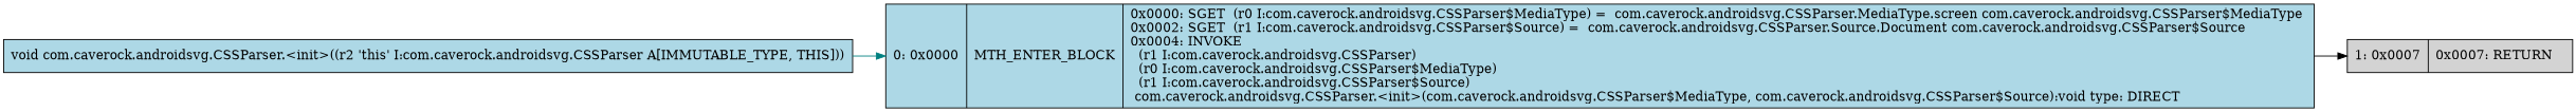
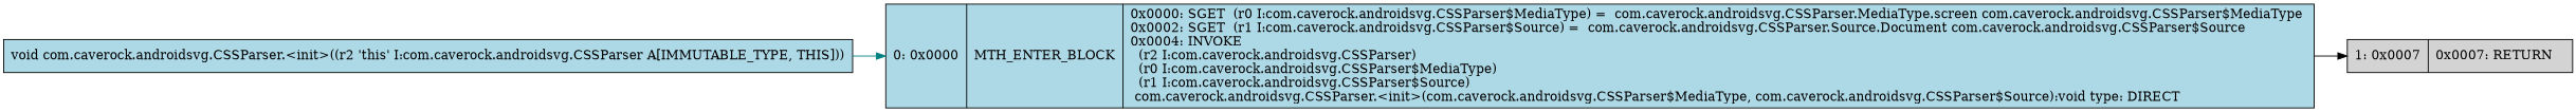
  digraph {
    rankdir=LR
    node [shape=record style=filled fillcolor=lightblue]
-   n1 [label="{0\:\ 0x0000|MTH_ENTER_BLOCK\l|0x0000: SGET  (r0 I:com.caverock.androidsvg.CSSParser$MediaType) =  com.caverock.androidsvg.CSSParser.MediaType.screen com.caverock.androidsvg.CSSParser$MediaType \l0x0002: SGET  (r1 I:com.caverock.androidsvg.CSSParser$Source) =  com.caverock.androidsvg.CSSParser.Source.Document com.caverock.androidsvg.CSSParser$Source \l0x0004: INVOKE  \l  (r1 I:com.caverock.androidsvg.CSSParser)\l  (r0 I:com.caverock.androidsvg.CSSParser$MediaType)\l  (r1 I:com.caverock.androidsvg.CSSParser$Source)\l com.caverock.androidsvg.CSSParser.\<init\>(com.caverock.androidsvg.CSSParser$MediaType, com.caverock.androidsvg.CSSParser$Source):void type: DIRECT \l}"]
+   n1 [label="{0\:\ 0x0000|MTH_ENTER_BLOCK\l|0x0000: SGET  (r0 I:com.caverock.androidsvg.CSSParser$MediaType) =  com.caverock.androidsvg.CSSParser.MediaType.screen com.caverock.androidsvg.CSSParser$MediaType \l0x0002: SGET  (r1 I:com.caverock.androidsvg.CSSParser$Source) =  com.caverock.androidsvg.CSSParser.Source.Document com.caverock.androidsvg.CSSParser$Source \l0x0004: INVOKE  \l  (r2 I:com.caverock.androidsvg.CSSParser)\l  (r0 I:com.caverock.androidsvg.CSSParser$MediaType)\l  (r1 I:com.caverock.androidsvg.CSSParser$Source)\l com.caverock.androidsvg.CSSParser.\<init\>(com.caverock.androidsvg.CSSParser$MediaType, com.caverock.androidsvg.CSSParser$Source):void type: DIRECT \l}"]
    n2 [label="{1\:\ 0x0007|0x0007: RETURN   \l}" fillcolor=lightgrey]
    n3 [label="{void com.caverock.androidsvg.CSSParser.\<init\>((r2 'this' I:com.caverock.androidsvg.CSSParser A[IMMUTABLE_TYPE, THIS])) }"]
    n1 -> n2 [color=black]
    n3 -> n1 [color=teal]
  }
